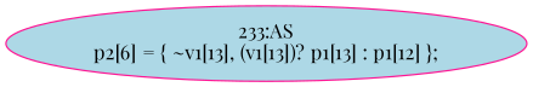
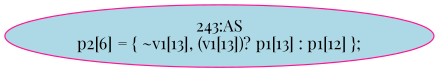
  strict digraph {
    fontname="Playfair Display"
-   n1 [ast="<pyverilog.vparser.ast.Assign object at 0x7f40789ee910>" def_var="['p2']" fillcolor=lightblue label="233:AS\np2[6] = { ~v1[13], (v1[13])? p1[13] : p1[12] };" statements="[]" style=filled typ=Assign use_var="['v1', 'v1', 'p1', 'p1']" color=deeppink fontname="Playfair Display"]
+   n1 [ast="<pyverilog.vparser.ast.Assign object at 0x7f40789ee910>" def_var="['p2']" fillcolor=lightblue label="243:AS\np2[6] = { ~v1[13], (v1[13])? p1[13] : p1[12] };" statements="[]" style=filled typ=Assign use_var="['v1', 'v1', 'p1', 'p1']" color=deeppink fontname="Playfair Display"]
  }
